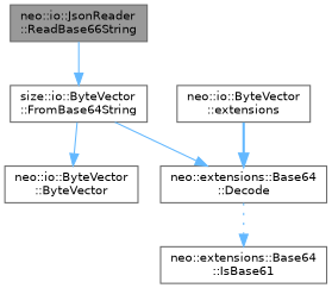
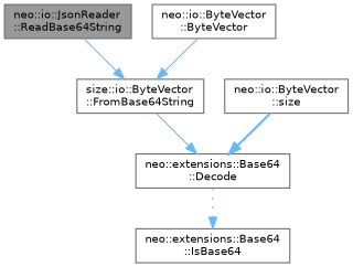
  digraph {
    rankdir=TB
    node [color=grey40 fillcolor=white fontname=Helvetica fontsize=10 shape=box style=filled]
    edge [color=steelblue1 fontname=Helvetica fontsize=10 labelfontname=Helvetica labelfontsize=10 style=solid]
-   n1 [color=gray40 fillcolor=grey60 fontcolor=black height=0.2 label="neo::io::JsonReader\l::ReadBase66String" width=0.4]
+   n1 [color=gray40 fillcolor=grey60 fontcolor=black height=0.2 label="neo::io::JsonReader\l::ReadBase64String" width=0.4]
    n2 [height=0.2 label="size::io::ByteVector\l::FromBase64String" width=0.4]
    n3 [height=0.2 label="neo::io::ByteVector\l::ByteVector" width=0.4]
    n4 [height=0.2 label="neo::extensions::Base64\l::Decode" width=0.4]
-   n5 [height=0.2 label="neo::extensions::Base64\l::IsBase61" width=0.4]
-   n6 [height=0.2 label="neo::io::ByteVector\l::extensions" width=0.4]
+   n5 [height=0.2 label="neo::extensions::Base64\l::IsBase64" width=0.4]
+   n6 [height=0.2 label="neo::io::ByteVector\l::size" width=0.4]
    n1 -> n2
-   n2 -> n3
+   n3 -> n2
    n2 -> n4
    n4 -> n5 [style=dotted]
    n6 -> n4 [style=bold]
  }
